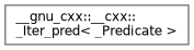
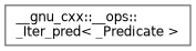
  digraph {
    rankdir=LR
-   n1 [color=grey40 fillcolor=white fontname=Helvetica fontsize=10 height=0.2 label="__gnu_cxx::__cxx::\l_Iter_pred\< _Predicate \>" shape=box style=filled width=0.4]
+   n1 [color=grey40 fillcolor=white fontname=Helvetica fontsize=10 height=0.2 label="__gnu_cxx::__ops::\l_Iter_pred\< _Predicate \>" shape=box style=filled width=0.4]
  }
